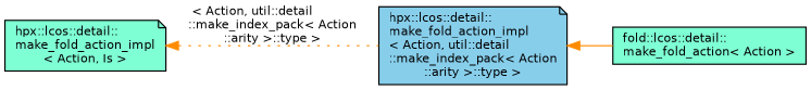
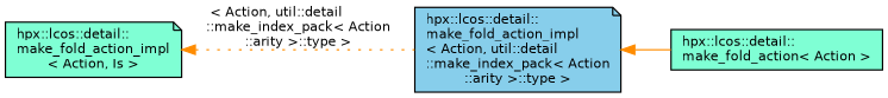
  digraph {
    rankdir=LR
    node [color=black fillcolor=aquamarine fontname=Helvetica fontsize=10 shape=note style=filled]
    edge [color=darkorange dir=back fontname=Helvetica fontsize=10 labelfontname=Helvetica labelfontsize=10]
-   n1 [fontcolor=black height=0.2 label="fold::lcos::detail::\lmake_fold_action\< Action \>" shape=box width=0.4]
+   n1 [fontcolor=black height=0.2 label="hpx::lcos::detail::\lmake_fold_action\< Action \>" shape=box width=0.4]
    n2 [fillcolor=skyblue height=0.2 label="hpx::lcos::detail::\lmake_fold_action_impl\l\< Action, util::detail\l::make_index_pack\< Action\l::arity \>::type \>" width=0.4]
    n3 [height=0.2 label="hpx::lcos::detail::\lmake_fold_action_impl\l\< Action, Is \>" width=0.4]
    n2 -> n1 [style=solid]
    n3 -> n2 [label=" \< Action, util::detail\l::make_index_pack\< Action\l::arity \>::type \>" style=dotted]
  }
